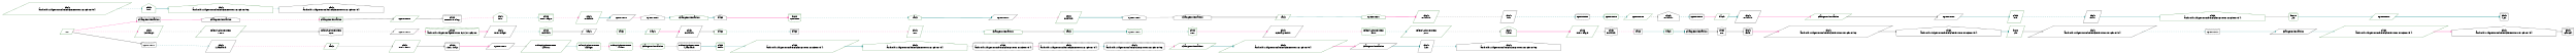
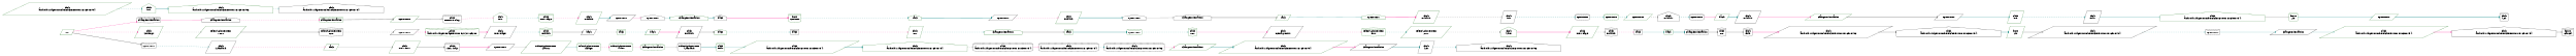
  digraph {
    rankdir=LR
    node [color=darkgreen shape=parallelogram]
    edge [arrowhead=odot color=teal style=dashed]
    n1 [color=black label=changeOrientation shape=cylinder]
    n2 [color=black label=changeOrientation shape=house]
    root
    n4 [label="click\n'Settings'"]
    n5 [color=black label=openMenu shape=cylinder]
    n6 [label="selectSpinnerItem\n'1000'"]
    n7 [color=black label="click\n'Standard'"]
    n8 [label=changeOrientation shape=cylinder]
    n9 [label=openMenu]
    n10 [color=black label="click\n'Remove Blog'" shape=cylinder]
    n11 [label="click\n'No'" shape=house]
    n12 [label="click\n'New Page'" shape=cylinder]
    n13 [label="click\n'Publish'"]
    n14 [color=black label=openMenu]
    n15 [color=black label=openMenu shape=house]
    n16 [label=changeOrientation shape=house]
    n17 [color=black label=back shape=house]
    n18 [label="focus\n'Content'" shape=cylinder]
    n19 [label=back shape=house]
    n20 [color=black label=openMenu]
    n21 [label="click\n'Publish'"]
    n22 [color=black label=openMenu shape=house]
    n23 [color=black label=changeOrientation shape=house]
    n24 [label=back]
    n25 [label=openMenu shape=house]
    n26 [label="click\n'Publish'"]
    n27 [color=black label="click\n'OK'"]
    n28 [color=black label=openMenu shape=cylinder]
    n29 [label=openMenu shape=cylinder]
    n30 [label=openMenu]
    n31 [color=black label="click\n'Publish'" shape=house]
    n32 [color=black label=openMenu shape=cylinder]
    n33 [label=back]
    n34 [color=black label="click\n'Publish'"]
    n35 [label=changeOrientation]
    n36 [color=black label=openMenu]
    n37 [label="click\n'OK'"]
    n38 [color=black label="click\n'Edit'"]
    n39 [label="click\n'android.widget.NumberPickerButton #16908794'" shape=house]
    n40 [label="focus\n'29'" shape=cylinder]
    n41 [label=openMenu]
    n42 [color=black label="click\n'Set'" shape=cylinder]
    n43 [color=black label="selectSpinnerItem\n'600'" shape=cylinder]
    n44 [color=black label=openMenu]
    n45 [label="click\n'android.widget.ImageButton #2131165200'" shape=cylinder]
    n46 [color=black label="click\n'New Page'"]
    n47 [label="click\n'Publish'" shape=cylinder]
    n48 [color=black label=back]
    n49 [label=back shape=cylinder]
    n50 [label=back]
    n51 [color=black label="click\n'Publish'"]
    n52 [label=back shape=house]
    n53 [color=black label=back shape=cylinder]
    n54 [label="click\n'No'"]
    n55 [label=changeOrientation shape=house]
    n56 [label=back shape=cylinder]
    n57 [label=openMenu shape=cylinder]
    n58 [label="click\n'Yes'" shape=cylinder]
    n59 [color=black label="click\n'Geotag Posts'"]
    n60 [label="selectSpinnerItem\n'900'" shape=cylinder]
    n61 [label="selectSpinnerItem\n'200'"]
    n62 [label="click\n'Save'" shape=house]
    n63 [label="click\n'New Page'"]
    n64 [color=black label="click\n'Publish'" shape=cylinder]
    n65 [color=black label=back shape=cylinder]
    n66 [label=back shape=cylinder]
    n67 [color=black label=changeOrientation shape=cylinder]
    n68 [color=black label="click\n'No'" shape=cylinder]
    n69 [color=black label="click\n'Edit'" shape=cylinder]
    n70 [color=black label="click\n'android.widget.NumberPickerButton #16908796'"]
    n71 [color=black label="click\n'android.widget.NumberPickerButton #16908794'" shape=house]
    n72 [label="focus\n'29'"]
    n73 [color=black label="click\n'android.widget.NumberPickerButton #16908794'"]
    n74 [color=black label=openMenu shape=cylinder]
    n75 [color=black label=changeOrientation]
    n76 [label="click\n'android.widget.NumberPickerButton #16908794'"]
    n77 [color=black label="click\n'android.widget.NumberPickerButton #16908794'" shape=house]
-   n78 [color=black label="click\n'Cancel'" shape=cylinder]
+   n78 [color=black label="focus\n'Cancel'" shape=cylinder]
    n79 [label=back]
    n80 [label="click\n'New Post'"]
    n81 [color=black label="click\n'View Map'" shape=cylinder]
    n82 [color=black label=openMenu]
    n83 [label="selectSpinnerItem\n'Status'"]
    n84 [label="selectSpinnerItem\n'Image'" shape=cylinder]
    n85 [label="selectSpinnerItem\n'Video'" shape=cylinder]
    n86 [label=changeOrientation shape=cylinder]
    n87 [color=black label="selectSpinnerItem\n'Standard'" shape=cylinder]
    n88 [label="click\n'Edit'" shape=cylinder]
    n89 [label="click\n'android.widget.NumberPickerButton #16908794'"]
    n90 [label="click\n'android.widget.NumberPickerButton #16908794'" shape=house]
    n91 [color=black label="click\n'android.widget.NumberPickerButton #16908794'" shape=cylinder]
    n92 [color=black label="click\n'android.widget.NumberPickerButton #16908794'" shape=cylinder]
    n93 [color=black label="click\n'android.widget.NumberPickerButton #16908796'" shape=cylinder]
    n94 [label=changeOrientation]
    n95 [label="click\n'android.widget.NumberPickerButton #16908794'"]
    n96 [color=black label=changeOrientation]
    n97 [color=black label="click\n'Set'"]
    n98 [color=black label="click\n'android.widget.NumberPickerButton #16908796'" shape=house]
    n99 [label="click\n'android.widget.NumberPickerButton #16908794'"]
    n100 [label="click\n'AM'" shape=house]
    n101 [label="click\n'android.widget.NumberPickerButton #16908796'" shape=house]
    n102 [color=black label="click\n'android.widget.NumberPickerButton #16908794'" shape=house]
    n1 -> n2 [color=deeppink style=solid]
    n2 -> n8 [arrowhead=tee color=deeppink]
    root -> n1 [arrowhead=tee color=deeppink style=solid]
    root -> n4 [arrowhead=tee color=deeppink]
    root -> n5 [arrowhead=tee color=gray40 style=bold]
    n4 -> n6 [color=gray40]
    n5 -> n7
    n6 -> n43 [color=gray40 style=bold]
    n7 -> n79 [color=deeppink]
    n8 -> n9 [arrowhead=tee color=gray40 style=bold]
    n9 -> n10 [color=gray40 style=bold]
    n10 -> n11 [color=deeppink]
    n11 -> n12
    n12 -> n13 [arrowhead=tee color=deeppink]
    n13 -> n14 [arrowhead=tee style=bold]
    n14 -> n15 [color=deeppink style=solid]
    n15 -> n16 [arrowhead=tee style=solid]
    n16 -> n17 [style=bold]
    n17 -> n18 [arrowhead=tee color=deeppink style=bold]
    n18 -> n19 [arrowhead=tee]
    n19 -> n20 [arrowhead=tee style=bold]
    n20 -> n21 [color=deeppink]
    n21 -> n22 [style=bold]
    n22 -> n23 [color=gray40 style=solid]
    n23 -> n24 [color=gray40 style=bold]
    n24 -> n25 [style=solid]
    n25 -> n26 [arrowhead=tee color=deeppink style=bold]
    n26 -> n27 [color=gray40]
    n27 -> n28 [arrowhead=tee]
    n28 -> n29 [arrowhead=tee]
    n29 -> n30 [arrowhead=tee]
    n30 -> n31 [arrowhead=tee color=gray40]
    n31 -> n32 [arrowhead=tee]
    n32 -> n33 [color=deeppink style=solid]
    n33 -> n34 [arrowhead=tee style=bold]
    n34 -> n35 [arrowhead=tee color=deeppink style=solid]
    n35 -> n36 [arrowhead=tee color=gray40 style=bold]
    n36 -> n37 [arrowhead=tee style=solid]
    n37 -> n38 [arrowhead=tee]
    n38 -> n39 [style=solid]
    n39 -> n40 [color=gray40 style=solid]
    n40 -> n41 [style=solid]
    n41 -> n42 [arrowhead=tee style=bold]
    n43 -> n44 [arrowhead=tee color=gray40]
    n44 -> n45 [arrowhead=tee color=deeppink]
    n45 -> n46 [color=deeppink style=bold]
    n46 -> n47
    n47 -> n48 [arrowhead=tee color=gray40 style=bold]
    n48 -> n49 [color=gray40]
    n49 -> n50
    n50 -> n51 [arrowhead=tee color=deeppink style=bold]
    n51 -> n52 [arrowhead=tee color=gray40 style=bold]
    n52 -> n53
    n53 -> n54 [color=deeppink]
    n54 -> n55
    n55 -> n56 [color=gray40 style=bold]
    n56 -> n57 [arrowhead=tee style=bold]
    n57 -> n58
    n58 -> n59 [arrowhead=tee color=deeppink style=solid]
    n59 -> n60 [color=deeppink]
    n60 -> n61 [arrowhead=tee]
    n61 -> n62 [arrowhead=tee color=gray40]
    n62 -> n63 [arrowhead=tee color=deeppink style=bold]
    n63 -> n64 [arrowhead=tee color=gray40]
    n64 -> n65 [color=deeppink]
    n65 -> n66 [arrowhead=tee style=solid]
    n66 -> n67 [arrowhead=tee style=bold]
    n67 -> n68 [arrowhead=tee color=gray40 style=bold]
    n68 -> n69 [color=gray40 style=bold]
    n69 -> n70 [color=deeppink style=bold]
    n70 -> n71 [arrowhead=tee color=gray40 style=bold]
    n71 -> n72 [arrowhead=tee style=bold]
    n72 -> n73 [color=gray40 style=bold]
    n73 -> n74
    n74 -> n75 [arrowhead=tee style=solid]
    n75 -> n76 [style=solid]
    n76 -> n77 [color=deeppink style=bold]
    n77 -> n78 [color=gray40 style=bold]
    n79 -> n80 [arrowhead=tee color=gray40 style=solid]
    n80 -> n81 [arrowhead=tee color=gray40 style=bold]
    n81 -> n82 [color=deeppink style=bold]
    n82 -> n83 [color=gray40 style=solid]
    n83 -> n84 [style=solid]
    n84 -> n85 [arrowhead=tee color=deeppink]
    n85 -> n86 [color=deeppink]
    n86 -> n87 [color=gray40 style=solid]
    n87 -> n88 [style=bold]
    n88 -> n89 [style=solid]
    n89 -> n90 [arrowhead=tee style=bold]
    n90 -> n91 [color=gray40]
    n91 -> n92 [color=deeppink style=solid]
    n92 -> n93 [arrowhead=tee]
    n93 -> n94 [arrowhead=tee color=deeppink]
    n94 -> n95 [arrowhead=tee style=bold]
    n95 -> n96 [color=deeppink style=bold]
    n96 -> n97 [arrowhead=tee style=bold]
    n97 -> n98 [arrowhead=tee]
    n99 -> n100 [arrowhead=tee]
    n100 -> n101 [style=bold]
    n101 -> n102
  }
